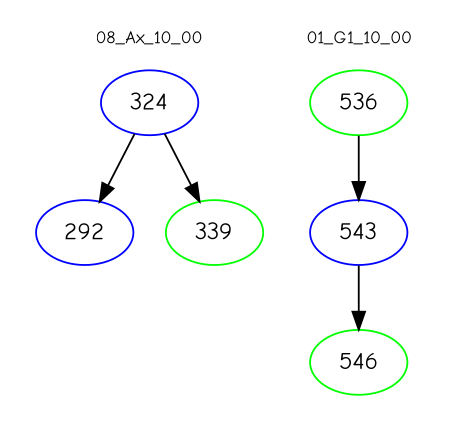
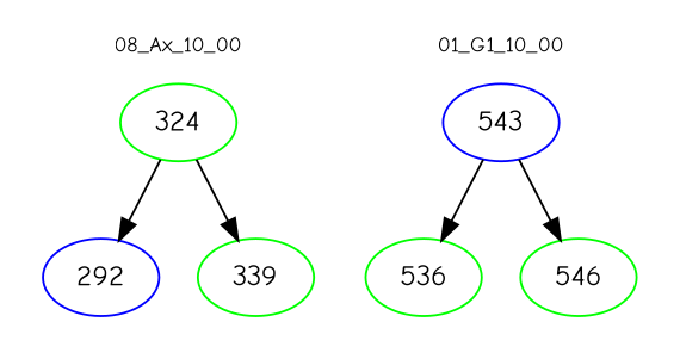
  digraph {
    fontname="Comic Neue"
    node [color=blue fontname="Comic Neue"]
    edge [color=black fontname="Comic Neue"]
-   n1 [label=324]
+   n1 [color=green label=324]
    n2 [label=292]
    n3 [color=green label=339]
    n4 [label=543]
    n5 [color=green label=536]
    n6 [color=green label=546]
    subgraph cluster_1 {
      color=white
      fontsize=10
      label="08_Ax_10_00"
      n1
      n2
      n3
    }
    subgraph cluster_2 {
      color=white
      fontsize=10
      label="01_G1_10_00"
      n4
      n5
      n6
    }
    n1 -> n2
    n1 -> n3
-   n5 -> n4
+   n4 -> n5
    n4 -> n6
  }
